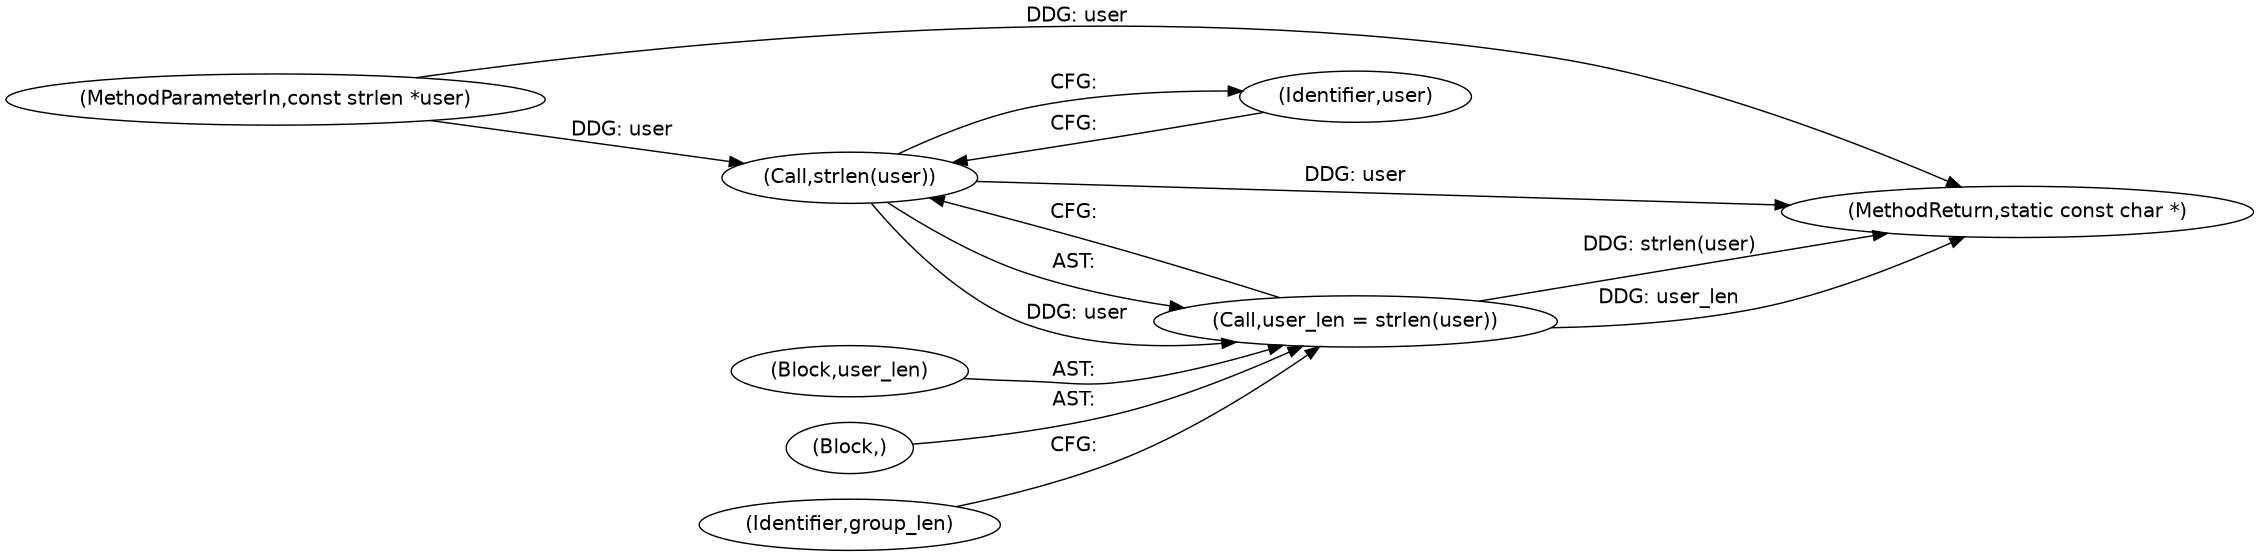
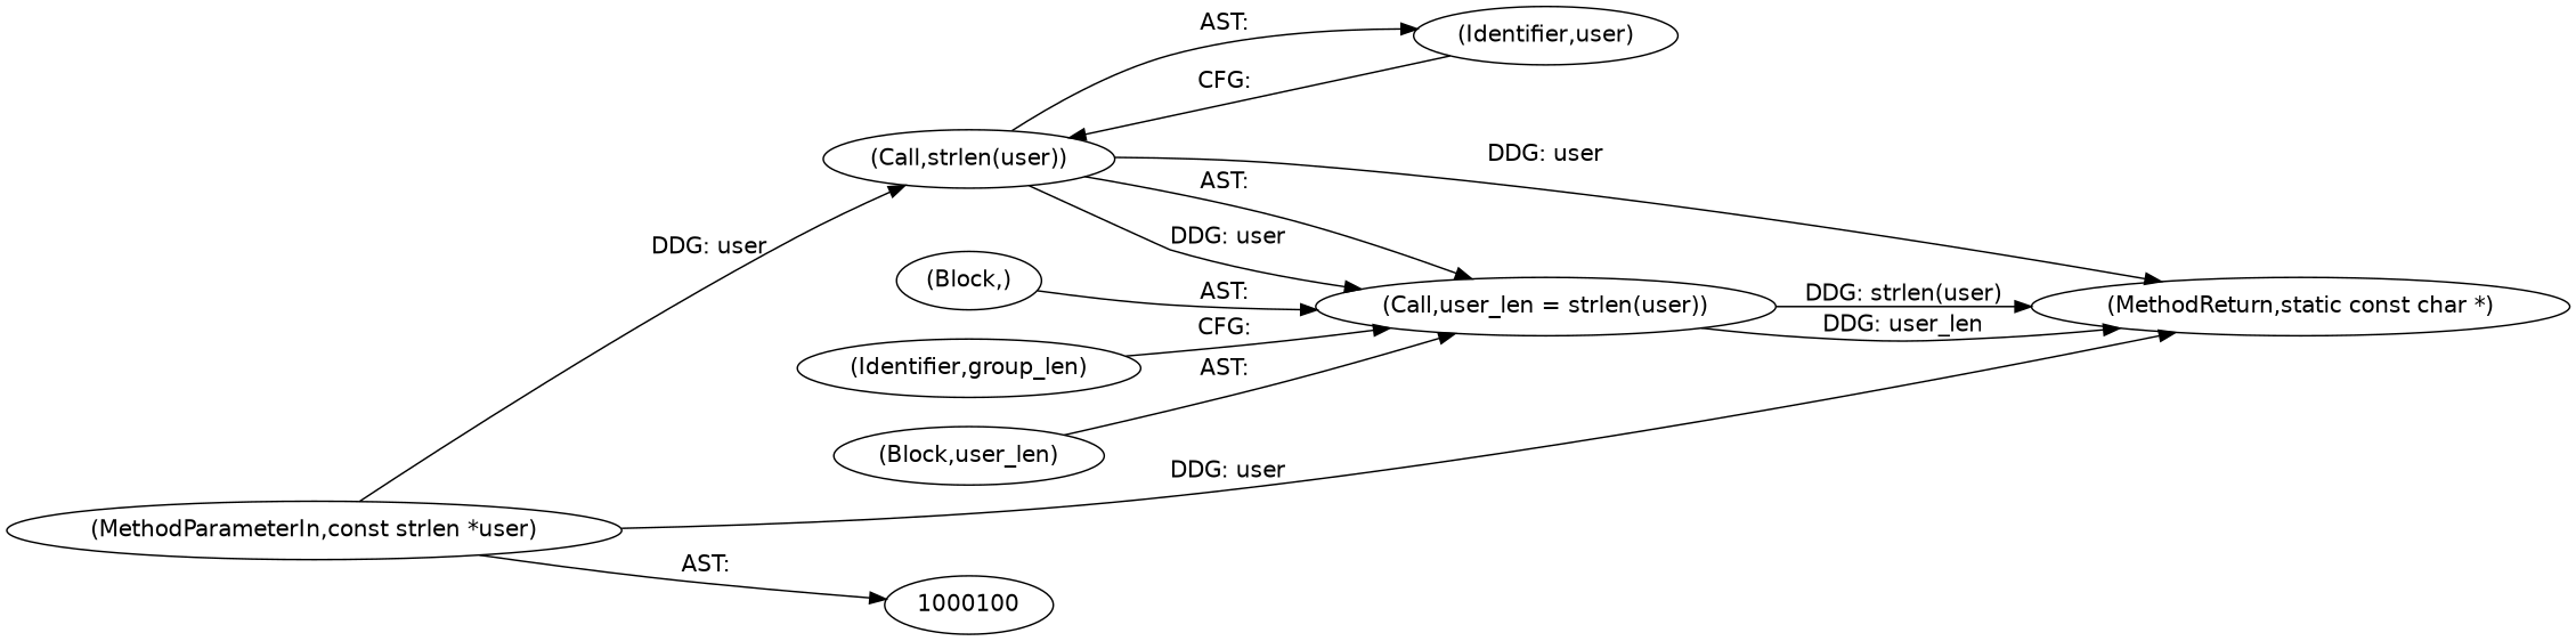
  digraph {
    fontname="DejaVu Sans"
    rankdir=LR
    node [fontname="DejaVu Sans"]
    edge [fontname="DejaVu Sans"]
    n1 [label="(Call,strlen(user))"]
    n2 [label="(Call,user_len = strlen(user))"]
    n3 [label="(Identifier,user)"]
    n4 [label="(MethodReturn,static const char *)"]
    n5 [label="(MethodParameterIn,const strlen *user)"]
+   1000100
    n7 [label="(Block,)"]
    n8 [label="(Identifier,group_len)"]
    n9 [label="(Block,user_len)"]
    n1 -> n2 [label="AST: "]
    n1 -> n2 [label="DDG: user"]
-   n1 -> n3 [label="CFG: "]
+   n1 -> n3 [label="AST: "]
    n1 -> n4 [label="DDG: user"]
-   n2 -> n1 [label="CFG: "]
    n2 -> n4 [label="DDG: strlen(user)"]
    n2 -> n4 [label="DDG: user_len"]
    n3 -> n1 [label="CFG: "]
    n5 -> n1 [label="DDG: user"]
    n5 -> n4 [label="DDG: user"]
+   n5 -> 1000100 [label="AST: "]
    n7 -> n2 [label="AST: "]
    n8 -> n2 [label="CFG: "]
    n9 -> n2 [label="AST: "]
  }
